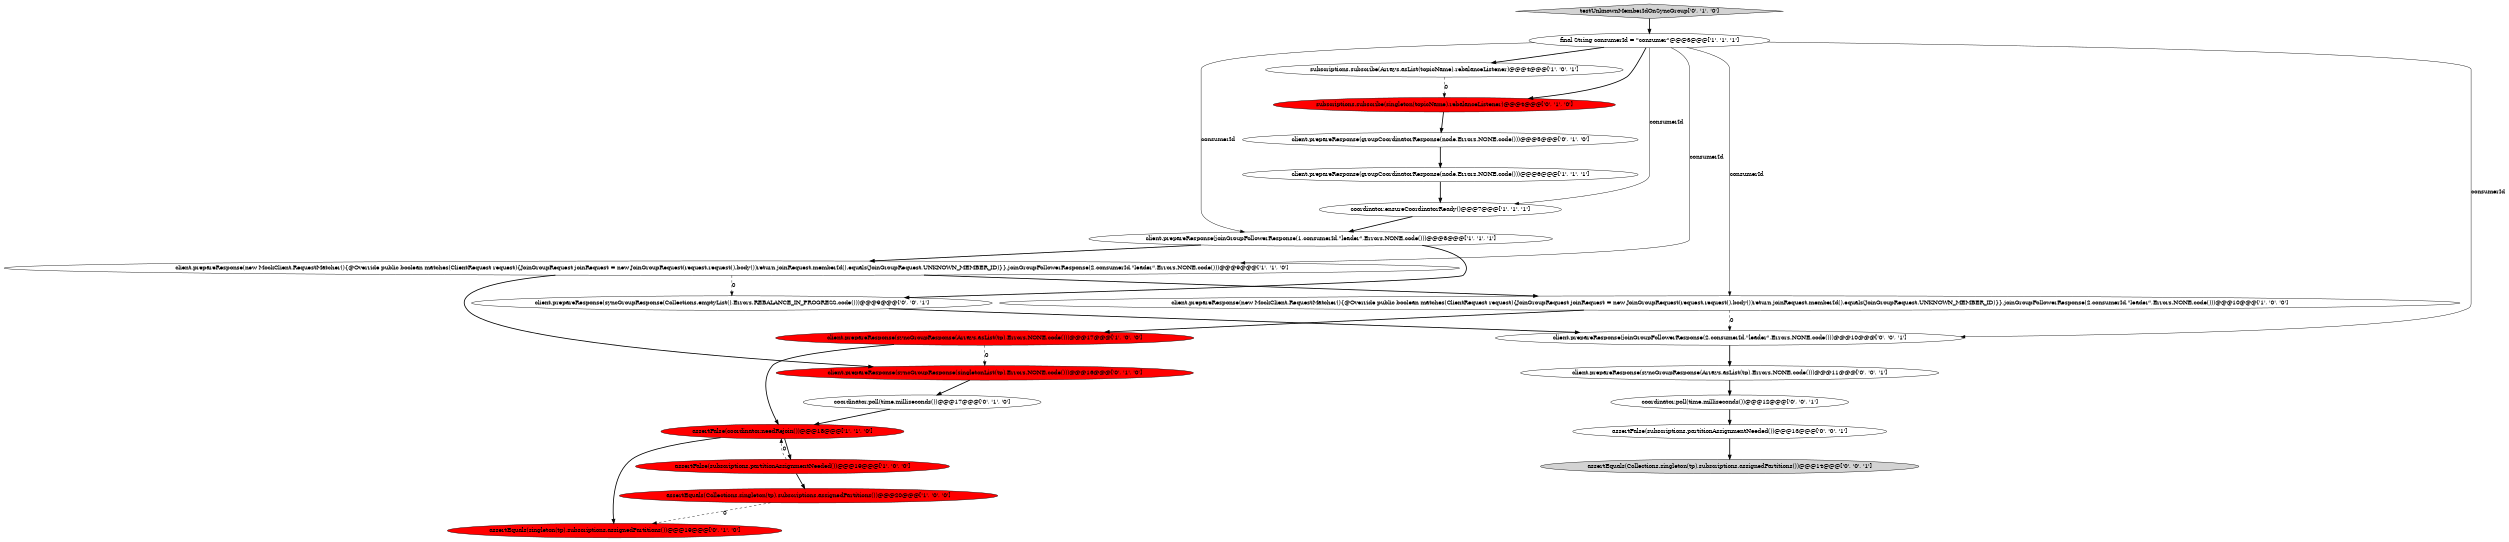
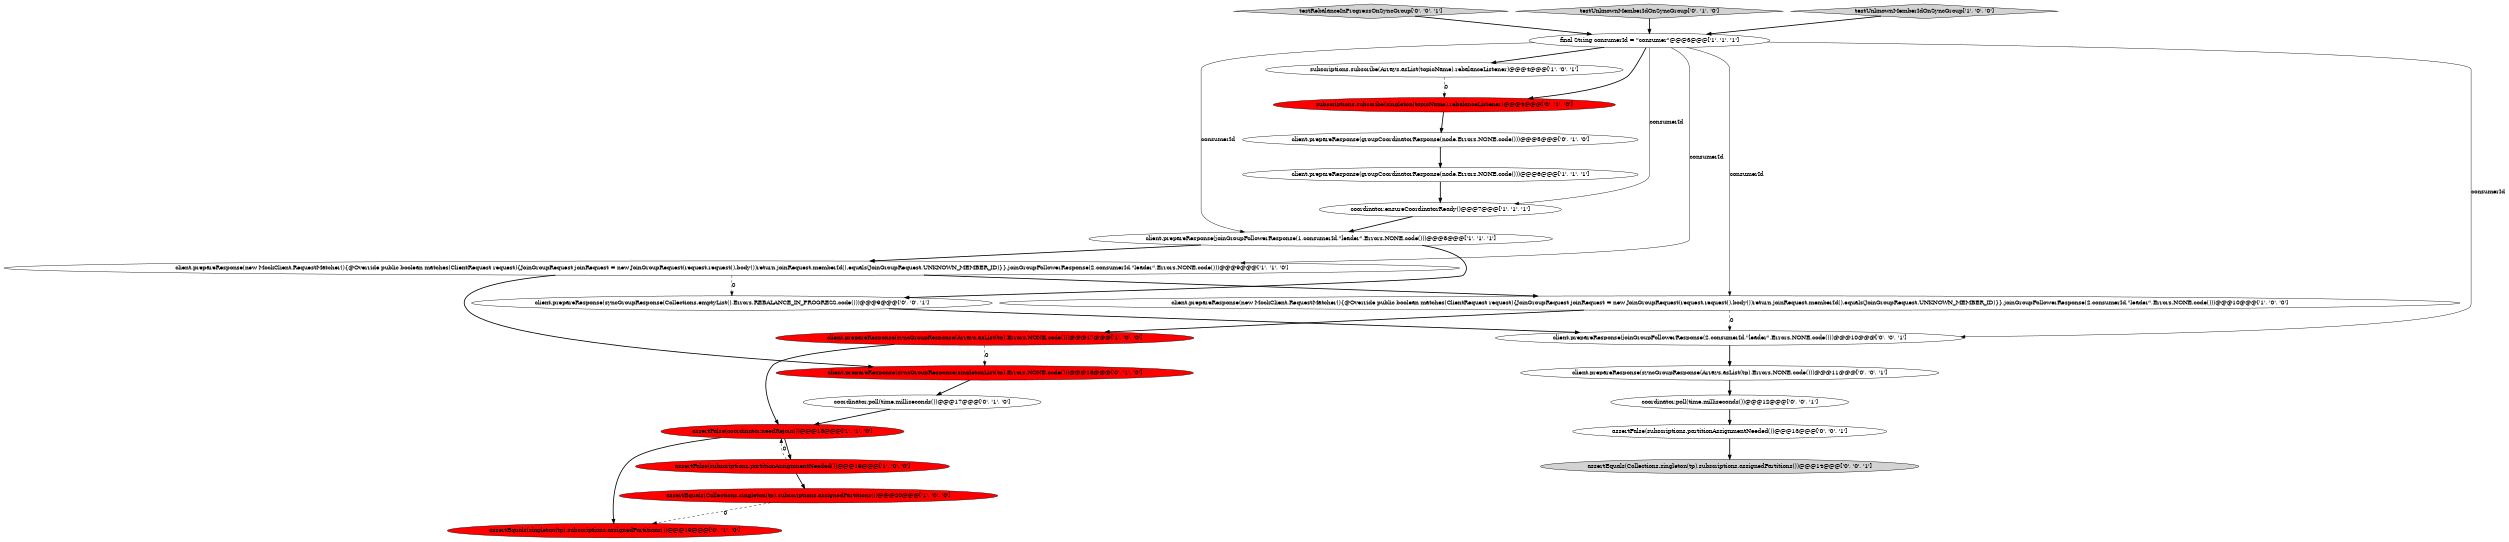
  digraph {
    node [fillcolor=white shape=ellipse style=filled]
    edge [style=bold]
    n1 [label="assertFalse(subscriptions.partitionAssignmentNeeded())@@@13@@@['0', '0', '1']"]
    n2 [fillcolor=lightgray label="assertEquals(Collections.singleton(tp),subscriptions.assignedPartitions())@@@14@@@['0', '0', '1']"]
    n3 [label="coordinator.poll(time.milliseconds())@@@12@@@['0', '0', '1']"]
    n4 [label="client.prepareResponse(syncGroupResponse(Arrays.asList(tp),Errors.NONE.code()))@@@11@@@['0', '0', '1']"]
    n5 [fillcolor=red label="client.prepareResponse(syncGroupResponse(singletonList(tp),Errors.NONE.code()))@@@16@@@['0', '1', '0']"]
    n6 [label="coordinator.poll(time.milliseconds())@@@17@@@['0', '1', '0']"]
    n7 [fillcolor=red label="assertFalse(coordinator.needRejoin())@@@18@@@['1', '1', '0']"]
    n8 [label="coordinator.ensureCoordinatorReady()@@@7@@@['1', '1', '1']"]
    n9 [label="client.prepareResponse(joinGroupFollowerResponse(1,consumerId,\"leader\",Errors.NONE.code()))@@@8@@@['1', '1', '1']"]
    n10 [label="client.prepareResponse(syncGroupResponse(Collections.emptyList(),Errors.REBALANCE_IN_PROGRESS.code()))@@@9@@@['0', '0', '1']"]
    n11 [label="client.prepareResponse(new MockClient.RequestMatcher(){@Override public boolean matches(ClientRequest request){JoinGroupRequest joinRequest = new JoinGroupRequest(request.request().body())return joinRequest.memberId().equals(JoinGroupRequest.UNKNOWN_MEMBER_ID)}},joinGroupFollowerResponse(2,consumerId,\"leader\",Errors.NONE.code()))@@@9@@@['1', '1', '0']"]
    n12 [fillcolor=red label="assertEquals(singleton(tp),subscriptions.assignedPartitions())@@@19@@@['0', '1', '0']"]
    n13 [fillcolor=red label="assertFalse(subscriptions.partitionAssignmentNeeded())@@@19@@@['1', '0', '0']"]
    n14 [fillcolor=red label="assertEquals(Collections.singleton(tp),subscriptions.assignedPartitions())@@@20@@@['1', '0', '0']"]
    n15 [label="client.prepareResponse(joinGroupFollowerResponse(2,consumerId,\"leader\",Errors.NONE.code()))@@@10@@@['0', '0', '1']"]
    n16 [label="client.prepareResponse(new MockClient.RequestMatcher(){@Override public boolean matches(ClientRequest request){JoinGroupRequest joinRequest = new JoinGroupRequest(request.request().body())return joinRequest.memberId().equals(JoinGroupRequest.UNKNOWN_MEMBER_ID)}},joinGroupFollowerResponse(2,consumerId,\"leader\",Errors.NONE.code()))@@@10@@@['1', '0', '0']"]
    n17 [fillcolor=red label="client.prepareResponse(syncGroupResponse(Arrays.asList(tp),Errors.NONE.code()))@@@17@@@['1', '0', '0']"]
    n18 [label="final String consumerId = \"consumer\"@@@3@@@['1', '1', '1']"]
    n19 [label="subscriptions.subscribe(Arrays.asList(topicName),rebalanceListener)@@@4@@@['1', '0', '1']"]
    n20 [fillcolor=red label="subscriptions.subscribe(singleton(topicName),rebalanceListener)@@@4@@@['0', '1', '0']"]
    n21 [label="client.prepareResponse(groupCoordinatorResponse(node,Errors.NONE.code()))@@@5@@@['0', '1', '0']"]
+   n22 [fillcolor=lightgray label="testRebalanceInProgressOnSyncGroup['0', '0', '1']" shape=diamond]
    n23 [fillcolor=lightgray label="testUnknownMemberIdOnSyncGroup['0', '1', '0']" shape=diamond]
    n24 [label="client.prepareResponse(groupCoordinatorResponse(node,Errors.NONE.code()))@@@6@@@['1', '1', '1']"]
+   n25 [fillcolor=lightgray label="testUnknownMemberIdOnSyncGroup['1', '0', '0']" shape=diamond]
    n1 -> n2
    n3 -> n1
    n4 -> n3
    n5 -> n6
    n6 -> n7
    n7 -> n12
    n7 -> n13
    n8 -> n9
    n9 -> n10
    n9 -> n11
    n10 -> n15
    n11 -> n5
    n11 -> n10 [label=0 style=dashed]
    n11 -> n16
    n13 -> n7 [label=0 style=dashed]
    n13 -> n14
    n14 -> n12 [label=0 style=dashed]
    n15 -> n4
    n16 -> n15 [label=0 style=dashed]
    n16 -> n17
    n17 -> n5 [label=0 style=dashed]
    n17 -> n7
    n18 -> n8 [label=consumerId style=solid]
    n18 -> n9 [label=consumerId style=solid]
    n18 -> n11 [label=consumerId style=solid]
    n18 -> n15 [label=consumerId style=solid]
    n18 -> n16 [label=consumerId style=solid]
    n18 -> n19
    n18 -> n20
    n19 -> n20 [label=0 style=dashed]
    n20 -> n21
    n21 -> n24
+   n22 -> n18
    n23 -> n18
    n24 -> n8
+   n25 -> n18
  }
